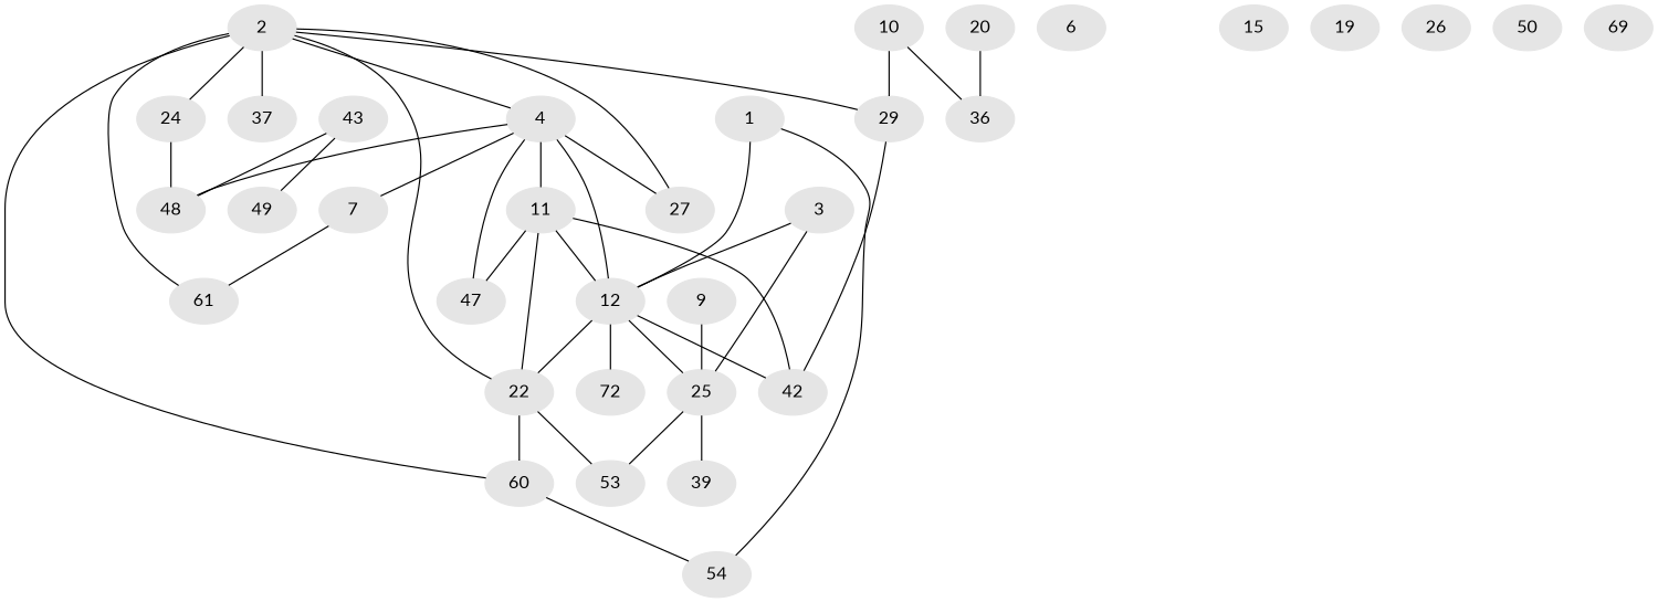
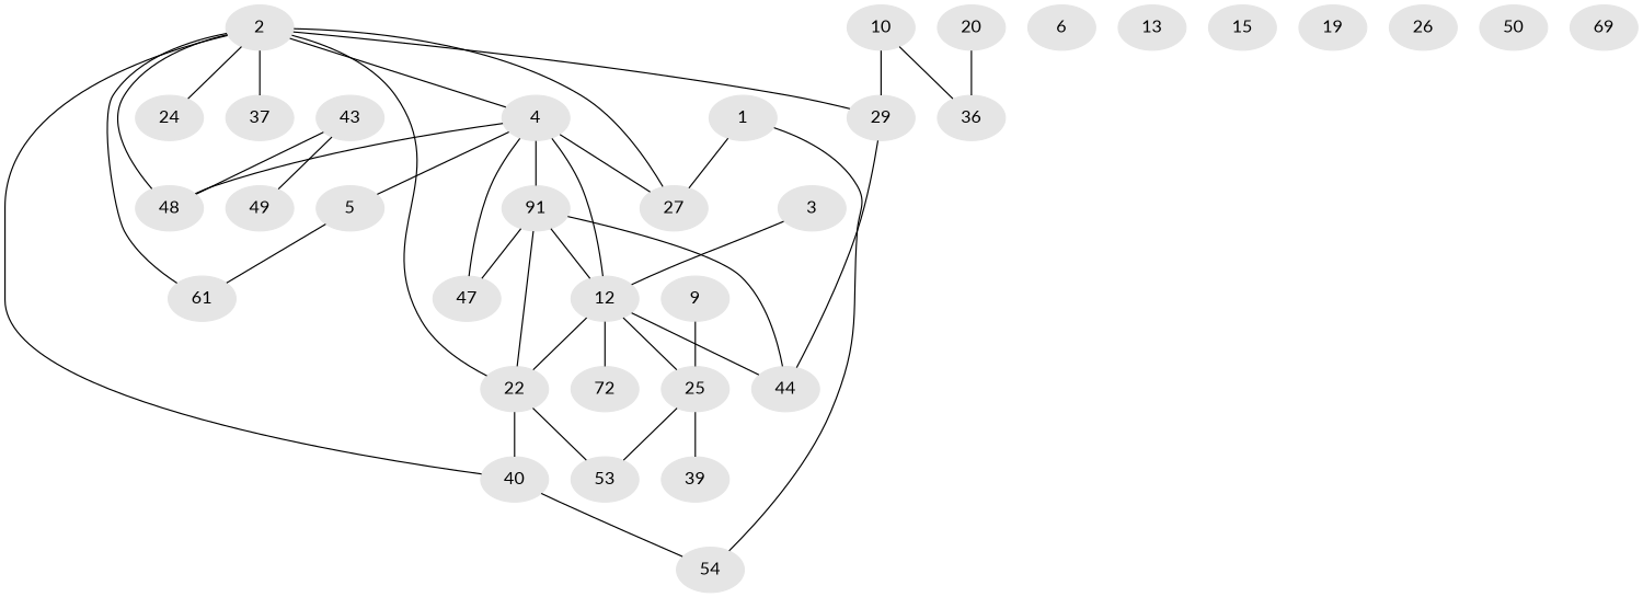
  graph {
    fontname=Lato
    node [color=gray90 fontname=Lato style=filled]
    edge [fontname=Lato]
    1 [super="+51"]
    12 [super="+32+31+18"]
    54
    22 [super="+33+30"]
    25 [super="+64+28"]
-   42 [super="+71"]
+   42 [super="+71" label=44]
    72
    2 [super="+5+21+63"]
    4 [super="+16+41+38"]
    24
    27 [super="+34"]
    29 [super="+60"]
    37 [super="+46"]
-   40 [label=60]
+   40
    48
    61
-   7 [super="+17"]
-   11 [super="+23"]
+   7 [super="+17" label=5]
+   11 [super="+23" label=91]
    47
    53
    3
    39
    6 [super="+8+65"]
    9
    10 [super="+14+66"]
    36
+   13
    15
    19
    20
    26
    43 [super="+59"]
    49
    50
    69
-   1 -- 12
+   1 -- 27
    1 -- 54
    12 -- 22 [weight=2]
    12 -- 25 [weight=2]
    12 -- 42
    12 -- 72
    22 -- 40
    22 -- 53
    25 -- 53
    25 -- 39
    2 -- 22
    2 -- 4
    2 -- 24
    2 -- 27
    2 -- 29
    2 -- 37
    2 -- 40
-   24 -- 48
+   2 -- 48
    2 -- 61
    4 -- 12 [weight=3]
    4 -- 27
    4 -- 48
    4 -- 7
    4 -- 11
    4 -- 47
    29 -- 42
    40 -- 54
    7 -- 61
    11 -- 12
    11 -- 22
    11 -- 42
    11 -- 47
    3 -- 12
-   3 -- 25
    9 -- 25
    10 -- 29
    10 -- 36
    20 -- 36
    43 -- 48
    43 -- 49
  }
